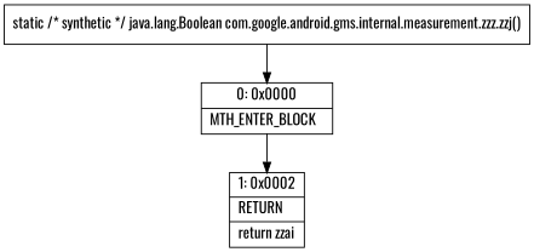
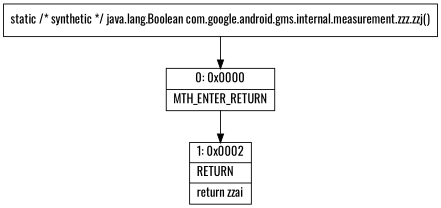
  digraph {
    fontname=Oswald
    node [shape=record fontname=Oswald]
    edge [fontname=Oswald]
-   n1 [label="{0\:\ 0x0000|MTH_ENTER_BLOCK\l}"]
+   n1 [label="{0\:\ 0x0000|MTH_ENTER_RETURN\l}"]
    n2 [label="{1\:\ 0x0002|RETURN\l|return zzai\l}"]
    n3 [label="{static \/* synthetic *\/ java.lang.Boolean com.google.android.gms.internal.measurement.zzz.zzj() }"]
    n1 -> n2
    n3 -> n1
  }
